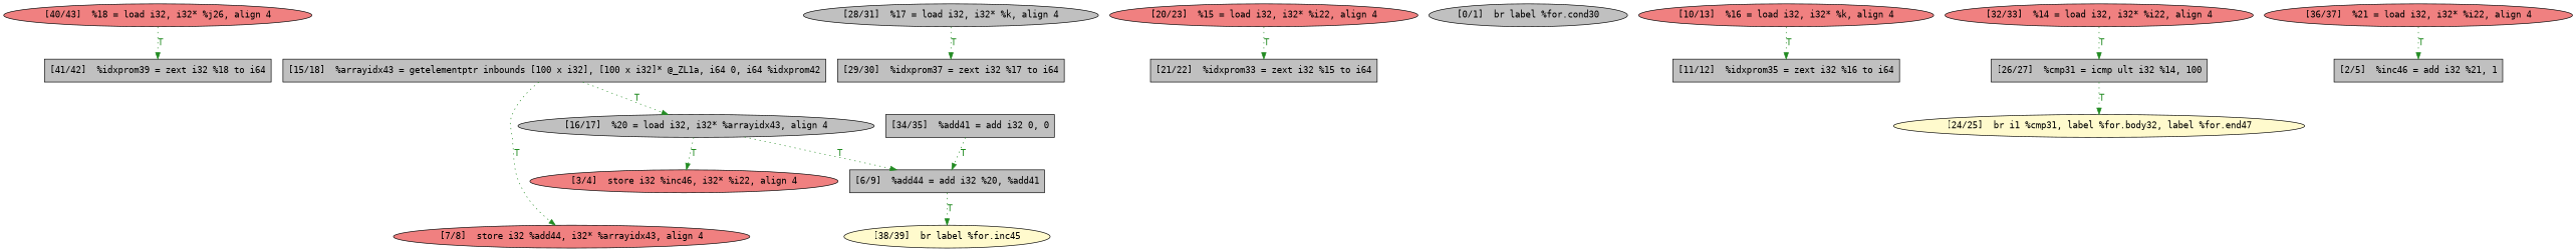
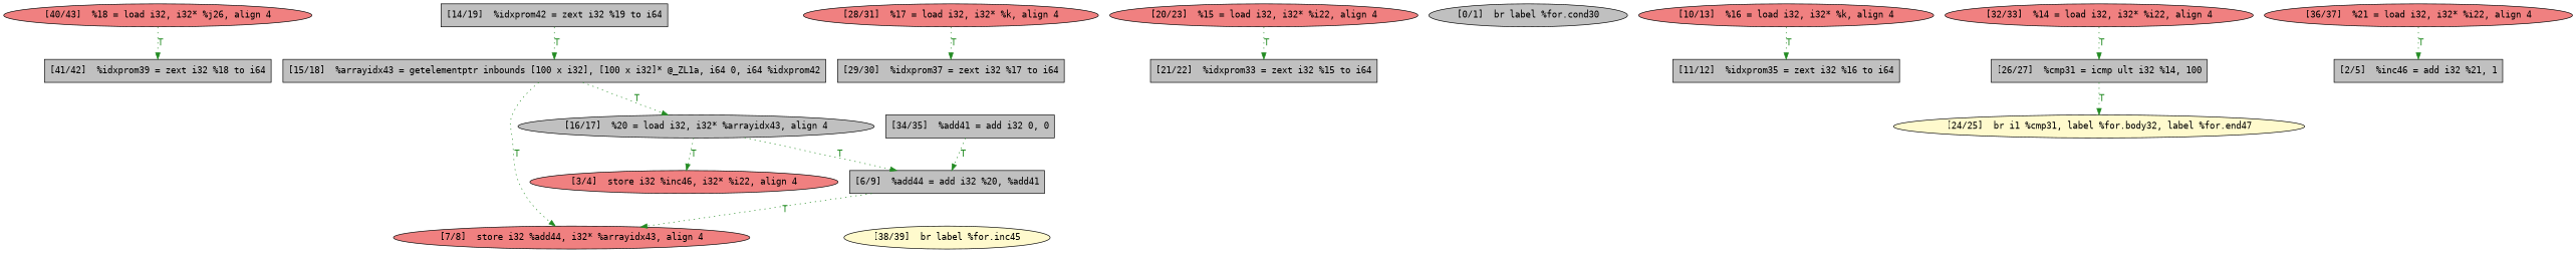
  digraph {
    fontname="DejaVu Sans Mono"
    node [fillcolor=grey fontname="DejaVu Sans Mono" shape=ellipse style=filled]
    edge [color=forestgreen fontcolor=forestgreen fontname="DejaVu Sans Mono" style=dotted]
    n1 [label="[41/42]  %idxprom39 = zext i32 %18 to i64" shape=rectangle]
    n2 [fillcolor=lightcoral label="[3/4]  store i32 %inc46, i32* %i22, align 4"]
    n3 [fillcolor=lightcoral label="[40/43]  %18 = load i32, i32* %j26, align 4"]
    n4 [label="[16/17]  %20 = load i32, i32* %arrayidx43, align 4"]
    n5 [label="[6/9]  %add44 = add i32 %20, %add41" shape=rectangle]
    n6 [fillcolor=lightcoral label="[7/8]  store i32 %add44, i32* %arrayidx43, align 4"]
    n7 [fillcolor=lemonchiffon label="[38/39]  br label %for.inc45"]
+   n8 [label="[14/19]  %idxprom42 = zext i32 %19 to i64" shape=rectangle]
    n9 [label="[15/18]  %arrayidx43 = getelementptr inbounds [100 x i32], [100 x i32]* @_ZL1a, i64 0, i64 %idxprom42" shape=rectangle]
-   n10 [label="[28/31]  %17 = load i32, i32* %k, align 4"]
+   n10 [fillcolor=lightcoral label="[28/31]  %17 = load i32, i32* %k, align 4"]
    n11 [label="[29/30]  %idxprom37 = zext i32 %17 to i64" shape=rectangle]
    n12 [fillcolor=lightcoral label="[20/23]  %15 = load i32, i32* %i22, align 4"]
    n13 [label="[21/22]  %idxprom33 = zext i32 %15 to i64" shape=rectangle]
    n14 [label="[0/1]  br label %for.cond30"]
    n15 [fillcolor=lightcoral label="[10/13]  %16 = load i32, i32* %k, align 4"]
    n16 [label="[11/12]  %idxprom35 = zext i32 %16 to i64" shape=rectangle]
    n17 [fillcolor=lemonchiffon label="[24/25]  br i1 %cmp31, label %for.body32, label %for.end47"]
    n18 [label="[26/27]  %cmp31 = icmp ult i32 %14, 100" shape=rectangle]
    n19 [fillcolor=lightcoral label="[32/33]  %14 = load i32, i32* %i22, align 4"]
    n20 [label="[2/5]  %inc46 = add i32 %21, 1" shape=rectangle]
    n21 [label="[34/35]  %add41 = add i32 0, 0" shape=rectangle]
    n22 [fillcolor=lightcoral label="[36/37]  %21 = load i32, i32* %i22, align 4"]
    n3 -> n1 [label=T]
    n4 -> n2 [label=T]
    n4 -> n5 [label=T]
-   n5 -> n7 [label=T]
+   n5 -> n6 [label=T]
+   n8 -> n9 [label=T]
    n9 -> n4 [label=T]
    n9 -> n6 [label=T]
    n10 -> n11 [label=T]
    n12 -> n13 [label=T]
    n15 -> n16 [label=T]
    n18 -> n17 [label=T]
    n19 -> n18 [label=T]
    n21 -> n5 [label=T]
    n22 -> n20 [label=T]
  }
